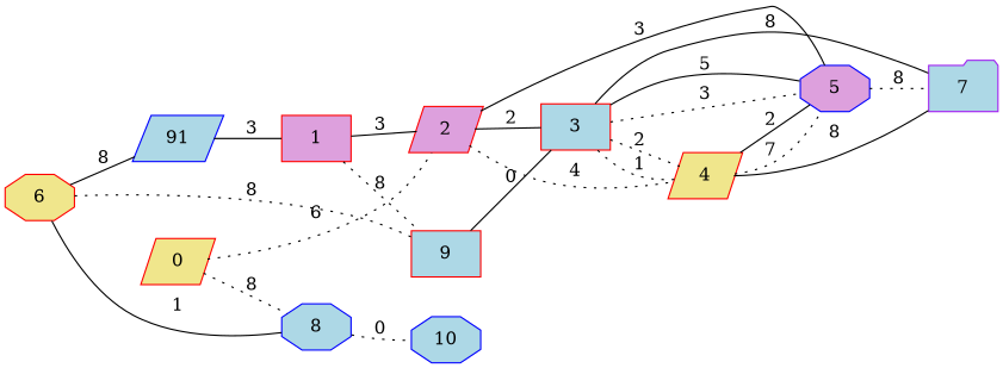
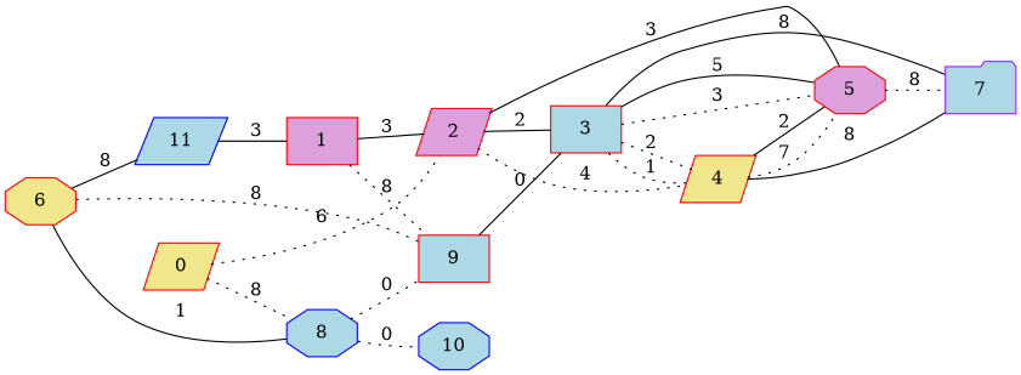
  graph {
    rankdir=LR
    node [color=red fillcolor=lightblue shape=parallelogram style=filled weight=1]
    edge [style=dotted]
    0 [fillcolor=khaki]
    2 [fillcolor=plum]
    8 [color=blue shape=octagon weight=3]
    1 [fillcolor=plum shape=box]
    9 [shape=box weight=3]
    3 [shape=box]
    4 [fillcolor=khaki]
-   5 [color=blue fillcolor=plum shape=octagon]
+   5 [fillcolor=plum shape=octagon]
    10 [color=blue shape=octagon weight=3]
    7 [color=purple shape=folder weight=4]
    6 [fillcolor=khaki shape=octagon]
-   11 [color=blue weight=3 label=91]
+   11 [color=blue weight=3]
    0 -- 2 [label=6]
    0 -- 8 [label=8]
    2 -- 3 [label=2 style=solid]
    2 -- 4 [label=4]
    2 -- 5 [label=3 style=solid]
+   8 -- 9 [label=0]
    8 -- 10 [label=0]
    1 -- 2 [label=3 style=solid]
    1 -- 9 [label=8]
    9 -- 3 [label=0 style=solid]
    3 -- 4 [label=1]
    3 -- 4 [label=2]
    3 -- 5 [label=3]
    3 -- 5 [label=5 style=solid]
    3 -- 7 [label=8 style=solid]
    4 -- 5 [label=2 style=solid]
    4 -- 5 [label=7]
    4 -- 7 [label=8 style=solid]
    5 -- 7 [label=8]
    6 -- 8 [label=1 style=solid]
    6 -- 9 [label=8]
    6 -- 11 [label=8 style=solid]
    11 -- 1 [label=3 style=solid]
  }
